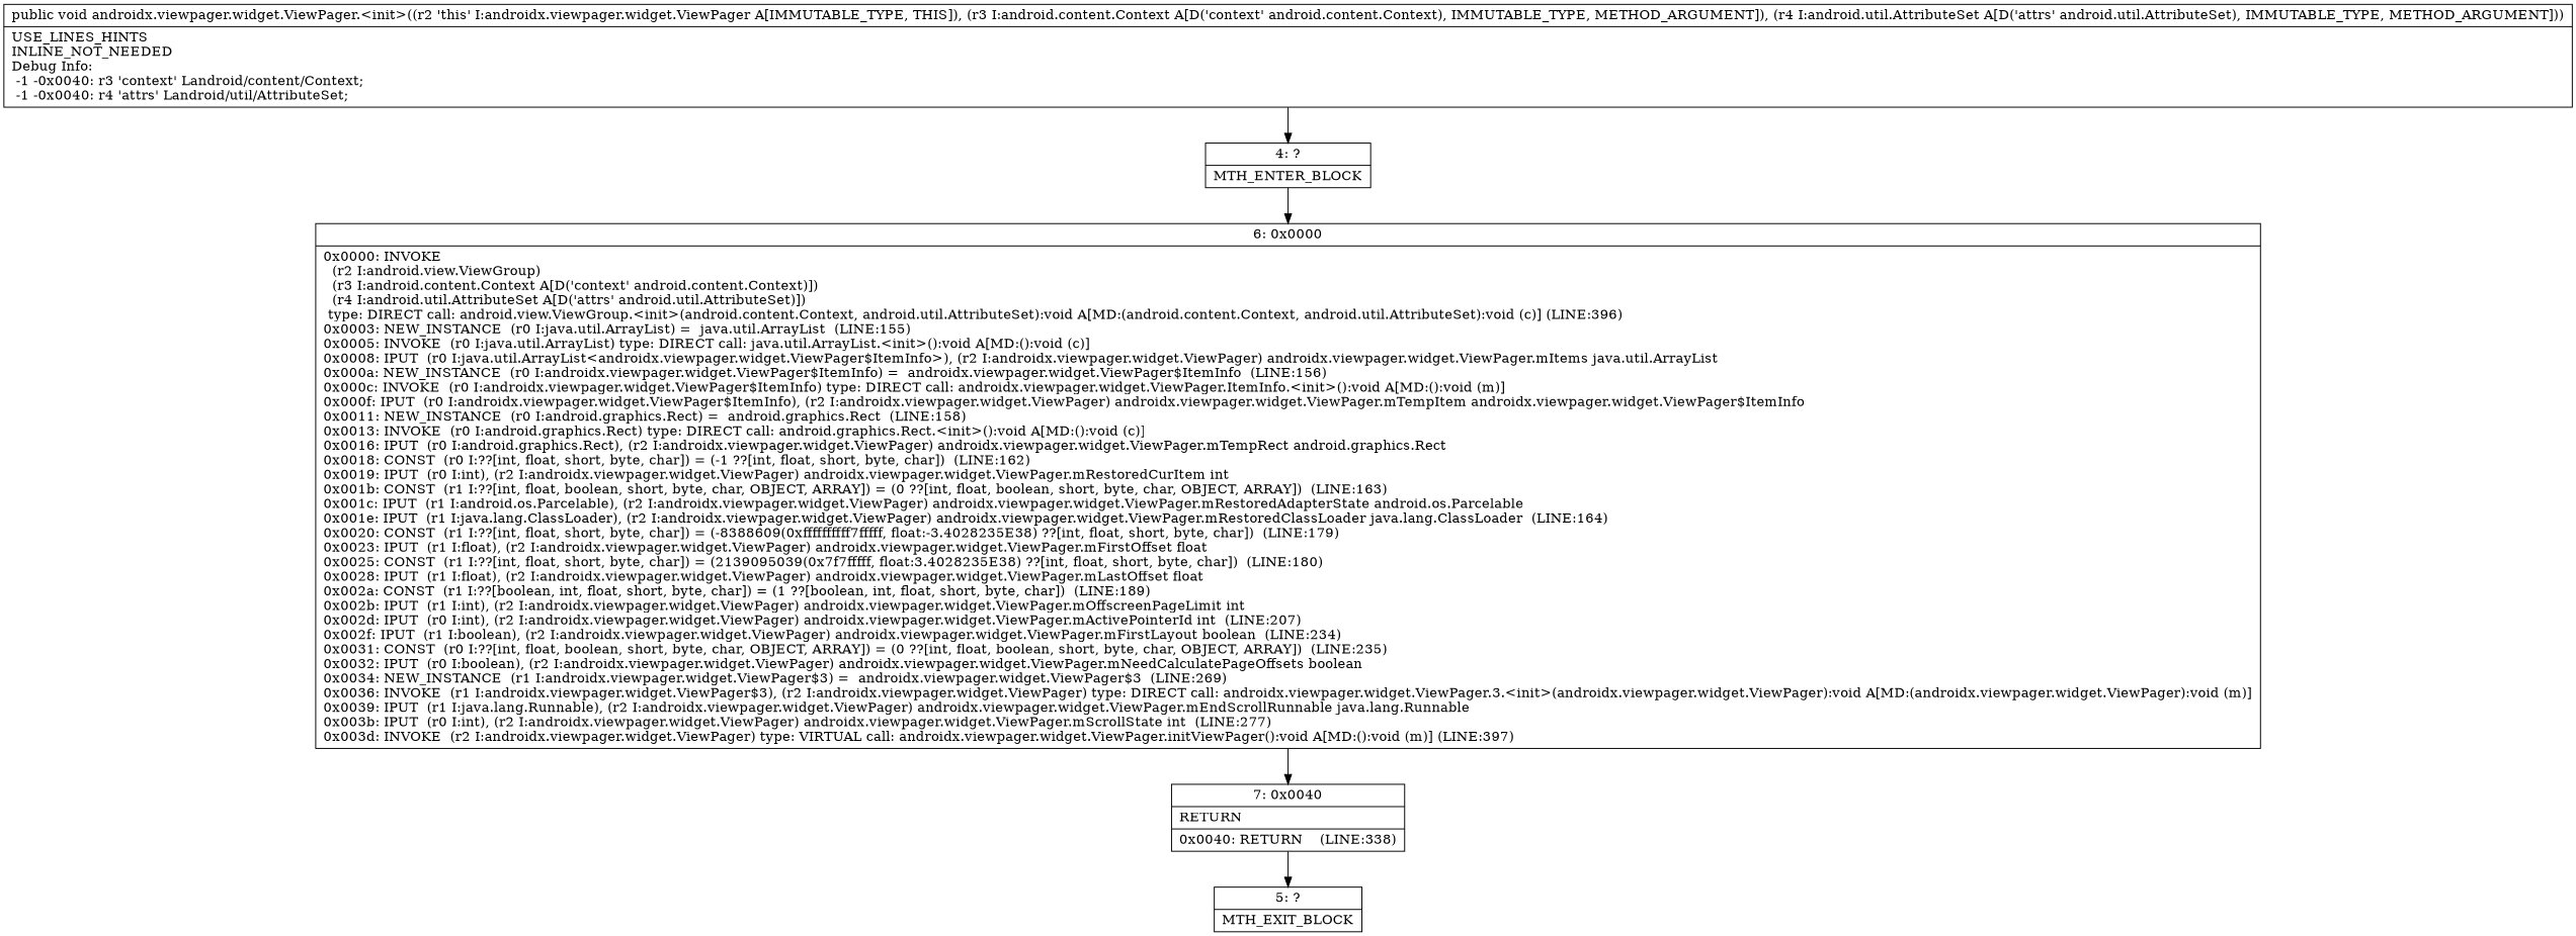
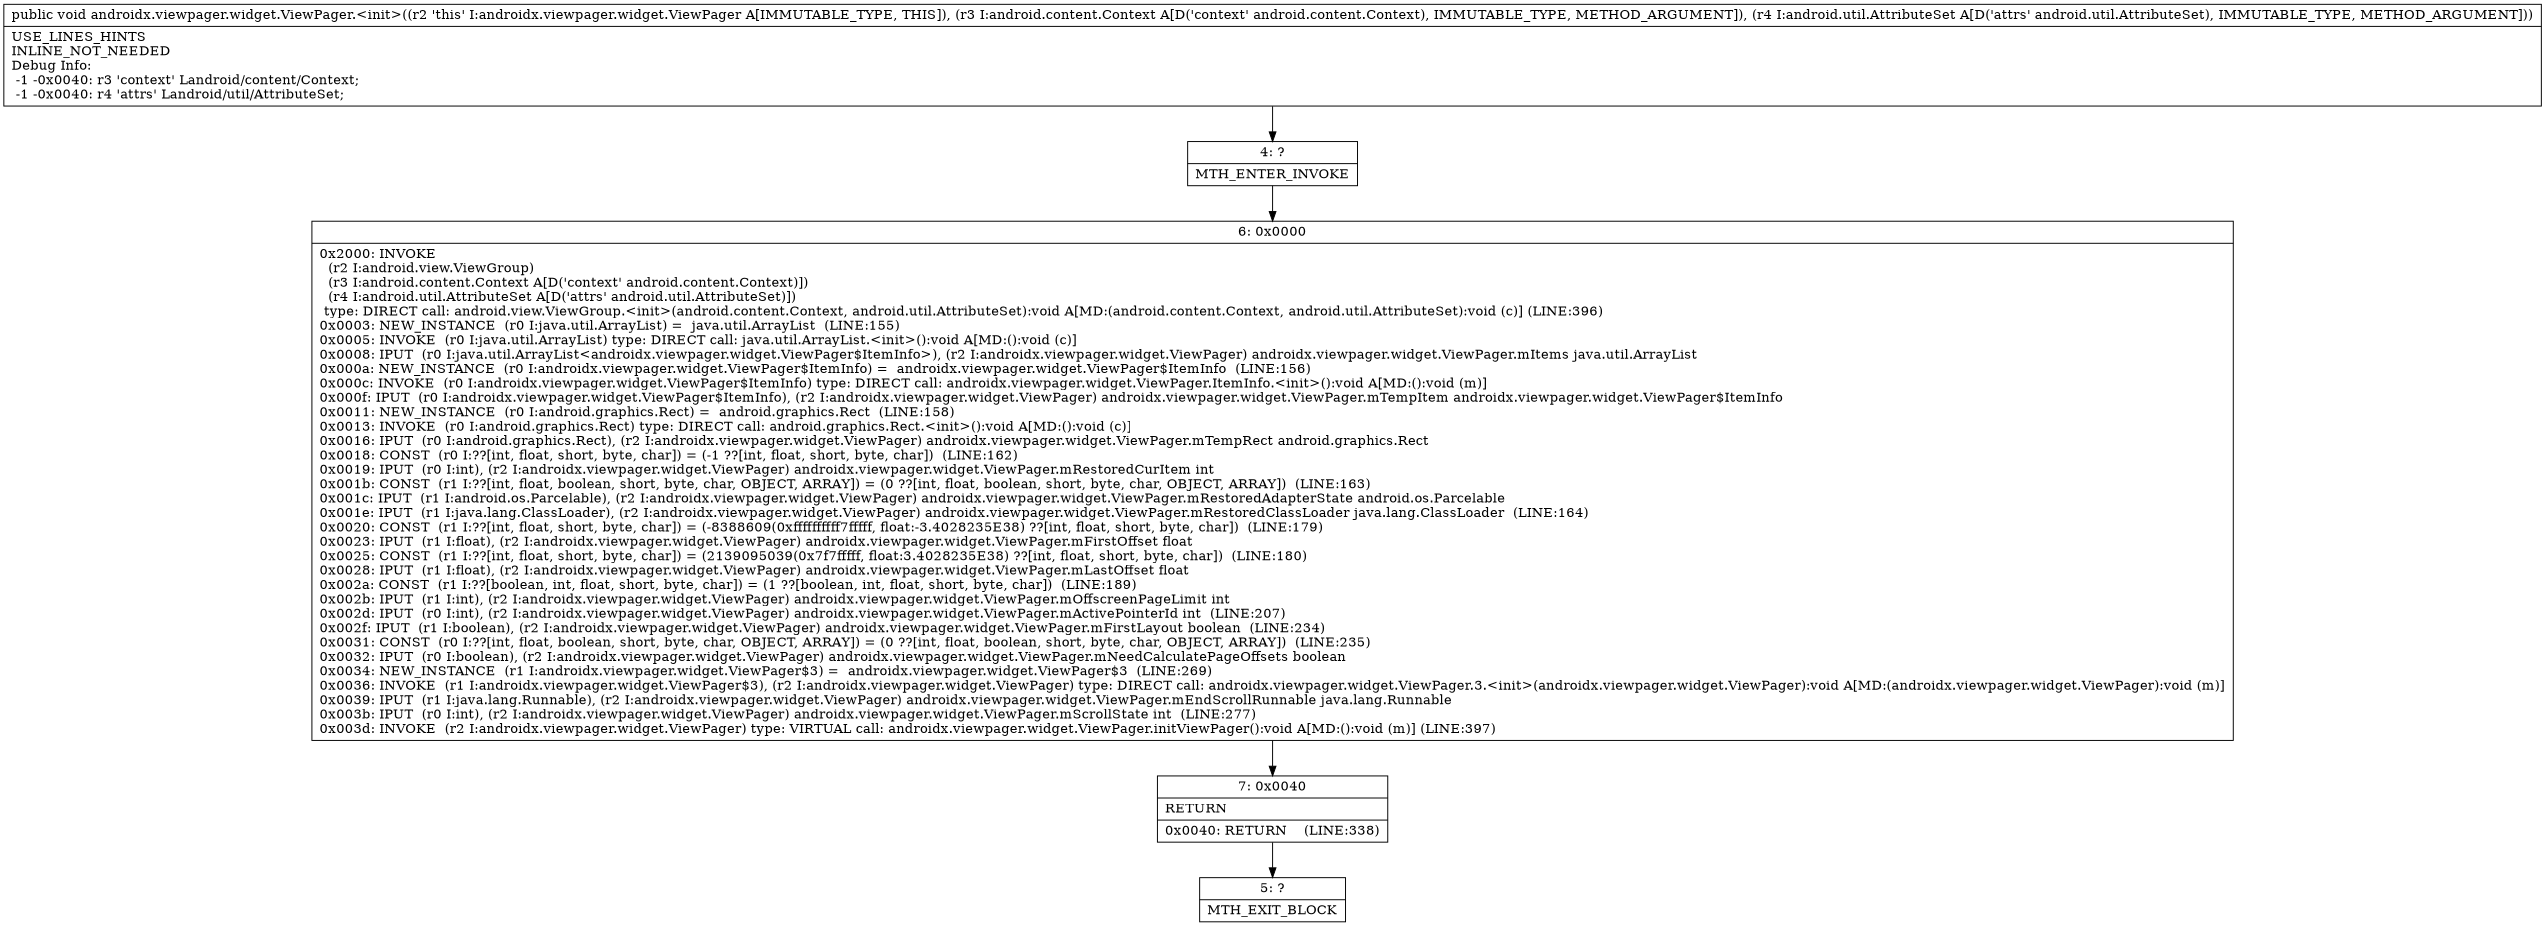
  digraph {
    node [shape=record]
-   n1 [label="{4\:\ ?|MTH_ENTER_BLOCK\l}"]
-   n2 [label="{6\:\ 0x0000|0x0000: INVOKE  \l  (r2 I:android.view.ViewGroup)\l  (r3 I:android.content.Context A[D('context' android.content.Context)])\l  (r4 I:android.util.AttributeSet A[D('attrs' android.util.AttributeSet)])\l type: DIRECT call: android.view.ViewGroup.\<init\>(android.content.Context, android.util.AttributeSet):void A[MD:(android.content.Context, android.util.AttributeSet):void (c)] (LINE:396)\l0x0003: NEW_INSTANCE  (r0 I:java.util.ArrayList) =  java.util.ArrayList  (LINE:155)\l0x0005: INVOKE  (r0 I:java.util.ArrayList) type: DIRECT call: java.util.ArrayList.\<init\>():void A[MD:():void (c)]\l0x0008: IPUT  (r0 I:java.util.ArrayList\<androidx.viewpager.widget.ViewPager$ItemInfo\>), (r2 I:androidx.viewpager.widget.ViewPager) androidx.viewpager.widget.ViewPager.mItems java.util.ArrayList \l0x000a: NEW_INSTANCE  (r0 I:androidx.viewpager.widget.ViewPager$ItemInfo) =  androidx.viewpager.widget.ViewPager$ItemInfo  (LINE:156)\l0x000c: INVOKE  (r0 I:androidx.viewpager.widget.ViewPager$ItemInfo) type: DIRECT call: androidx.viewpager.widget.ViewPager.ItemInfo.\<init\>():void A[MD:():void (m)]\l0x000f: IPUT  (r0 I:androidx.viewpager.widget.ViewPager$ItemInfo), (r2 I:androidx.viewpager.widget.ViewPager) androidx.viewpager.widget.ViewPager.mTempItem androidx.viewpager.widget.ViewPager$ItemInfo \l0x0011: NEW_INSTANCE  (r0 I:android.graphics.Rect) =  android.graphics.Rect  (LINE:158)\l0x0013: INVOKE  (r0 I:android.graphics.Rect) type: DIRECT call: android.graphics.Rect.\<init\>():void A[MD:():void (c)]\l0x0016: IPUT  (r0 I:android.graphics.Rect), (r2 I:androidx.viewpager.widget.ViewPager) androidx.viewpager.widget.ViewPager.mTempRect android.graphics.Rect \l0x0018: CONST  (r0 I:??[int, float, short, byte, char]) = (\-1 ??[int, float, short, byte, char])  (LINE:162)\l0x0019: IPUT  (r0 I:int), (r2 I:androidx.viewpager.widget.ViewPager) androidx.viewpager.widget.ViewPager.mRestoredCurItem int \l0x001b: CONST  (r1 I:??[int, float, boolean, short, byte, char, OBJECT, ARRAY]) = (0 ??[int, float, boolean, short, byte, char, OBJECT, ARRAY])  (LINE:163)\l0x001c: IPUT  (r1 I:android.os.Parcelable), (r2 I:androidx.viewpager.widget.ViewPager) androidx.viewpager.widget.ViewPager.mRestoredAdapterState android.os.Parcelable \l0x001e: IPUT  (r1 I:java.lang.ClassLoader), (r2 I:androidx.viewpager.widget.ViewPager) androidx.viewpager.widget.ViewPager.mRestoredClassLoader java.lang.ClassLoader  (LINE:164)\l0x0020: CONST  (r1 I:??[int, float, short, byte, char]) = (\-8388609(0xffffffffff7fffff, float:\-3.4028235E38) ??[int, float, short, byte, char])  (LINE:179)\l0x0023: IPUT  (r1 I:float), (r2 I:androidx.viewpager.widget.ViewPager) androidx.viewpager.widget.ViewPager.mFirstOffset float \l0x0025: CONST  (r1 I:??[int, float, short, byte, char]) = (2139095039(0x7f7fffff, float:3.4028235E38) ??[int, float, short, byte, char])  (LINE:180)\l0x0028: IPUT  (r1 I:float), (r2 I:androidx.viewpager.widget.ViewPager) androidx.viewpager.widget.ViewPager.mLastOffset float \l0x002a: CONST  (r1 I:??[boolean, int, float, short, byte, char]) = (1 ??[boolean, int, float, short, byte, char])  (LINE:189)\l0x002b: IPUT  (r1 I:int), (r2 I:androidx.viewpager.widget.ViewPager) androidx.viewpager.widget.ViewPager.mOffscreenPageLimit int \l0x002d: IPUT  (r0 I:int), (r2 I:androidx.viewpager.widget.ViewPager) androidx.viewpager.widget.ViewPager.mActivePointerId int  (LINE:207)\l0x002f: IPUT  (r1 I:boolean), (r2 I:androidx.viewpager.widget.ViewPager) androidx.viewpager.widget.ViewPager.mFirstLayout boolean  (LINE:234)\l0x0031: CONST  (r0 I:??[int, float, boolean, short, byte, char, OBJECT, ARRAY]) = (0 ??[int, float, boolean, short, byte, char, OBJECT, ARRAY])  (LINE:235)\l0x0032: IPUT  (r0 I:boolean), (r2 I:androidx.viewpager.widget.ViewPager) androidx.viewpager.widget.ViewPager.mNeedCalculatePageOffsets boolean \l0x0034: NEW_INSTANCE  (r1 I:androidx.viewpager.widget.ViewPager$3) =  androidx.viewpager.widget.ViewPager$3  (LINE:269)\l0x0036: INVOKE  (r1 I:androidx.viewpager.widget.ViewPager$3), (r2 I:androidx.viewpager.widget.ViewPager) type: DIRECT call: androidx.viewpager.widget.ViewPager.3.\<init\>(androidx.viewpager.widget.ViewPager):void A[MD:(androidx.viewpager.widget.ViewPager):void (m)]\l0x0039: IPUT  (r1 I:java.lang.Runnable), (r2 I:androidx.viewpager.widget.ViewPager) androidx.viewpager.widget.ViewPager.mEndScrollRunnable java.lang.Runnable \l0x003b: IPUT  (r0 I:int), (r2 I:androidx.viewpager.widget.ViewPager) androidx.viewpager.widget.ViewPager.mScrollState int  (LINE:277)\l0x003d: INVOKE  (r2 I:androidx.viewpager.widget.ViewPager) type: VIRTUAL call: androidx.viewpager.widget.ViewPager.initViewPager():void A[MD:():void (m)] (LINE:397)\l}"]
+   n1 [label="{4\:\ ?|MTH_ENTER_INVOKE\l}"]
+   n2 [label="{6\:\ 0x0000|0x2000: INVOKE  \l  (r2 I:android.view.ViewGroup)\l  (r3 I:android.content.Context A[D('context' android.content.Context)])\l  (r4 I:android.util.AttributeSet A[D('attrs' android.util.AttributeSet)])\l type: DIRECT call: android.view.ViewGroup.\<init\>(android.content.Context, android.util.AttributeSet):void A[MD:(android.content.Context, android.util.AttributeSet):void (c)] (LINE:396)\l0x0003: NEW_INSTANCE  (r0 I:java.util.ArrayList) =  java.util.ArrayList  (LINE:155)\l0x0005: INVOKE  (r0 I:java.util.ArrayList) type: DIRECT call: java.util.ArrayList.\<init\>():void A[MD:():void (c)]\l0x0008: IPUT  (r0 I:java.util.ArrayList\<androidx.viewpager.widget.ViewPager$ItemInfo\>), (r2 I:androidx.viewpager.widget.ViewPager) androidx.viewpager.widget.ViewPager.mItems java.util.ArrayList \l0x000a: NEW_INSTANCE  (r0 I:androidx.viewpager.widget.ViewPager$ItemInfo) =  androidx.viewpager.widget.ViewPager$ItemInfo  (LINE:156)\l0x000c: INVOKE  (r0 I:androidx.viewpager.widget.ViewPager$ItemInfo) type: DIRECT call: androidx.viewpager.widget.ViewPager.ItemInfo.\<init\>():void A[MD:():void (m)]\l0x000f: IPUT  (r0 I:androidx.viewpager.widget.ViewPager$ItemInfo), (r2 I:androidx.viewpager.widget.ViewPager) androidx.viewpager.widget.ViewPager.mTempItem androidx.viewpager.widget.ViewPager$ItemInfo \l0x0011: NEW_INSTANCE  (r0 I:android.graphics.Rect) =  android.graphics.Rect  (LINE:158)\l0x0013: INVOKE  (r0 I:android.graphics.Rect) type: DIRECT call: android.graphics.Rect.\<init\>():void A[MD:():void (c)]\l0x0016: IPUT  (r0 I:android.graphics.Rect), (r2 I:androidx.viewpager.widget.ViewPager) androidx.viewpager.widget.ViewPager.mTempRect android.graphics.Rect \l0x0018: CONST  (r0 I:??[int, float, short, byte, char]) = (\-1 ??[int, float, short, byte, char])  (LINE:162)\l0x0019: IPUT  (r0 I:int), (r2 I:androidx.viewpager.widget.ViewPager) androidx.viewpager.widget.ViewPager.mRestoredCurItem int \l0x001b: CONST  (r1 I:??[int, float, boolean, short, byte, char, OBJECT, ARRAY]) = (0 ??[int, float, boolean, short, byte, char, OBJECT, ARRAY])  (LINE:163)\l0x001c: IPUT  (r1 I:android.os.Parcelable), (r2 I:androidx.viewpager.widget.ViewPager) androidx.viewpager.widget.ViewPager.mRestoredAdapterState android.os.Parcelable \l0x001e: IPUT  (r1 I:java.lang.ClassLoader), (r2 I:androidx.viewpager.widget.ViewPager) androidx.viewpager.widget.ViewPager.mRestoredClassLoader java.lang.ClassLoader  (LINE:164)\l0x0020: CONST  (r1 I:??[int, float, short, byte, char]) = (\-8388609(0xffffffffff7fffff, float:\-3.4028235E38) ??[int, float, short, byte, char])  (LINE:179)\l0x0023: IPUT  (r1 I:float), (r2 I:androidx.viewpager.widget.ViewPager) androidx.viewpager.widget.ViewPager.mFirstOffset float \l0x0025: CONST  (r1 I:??[int, float, short, byte, char]) = (2139095039(0x7f7fffff, float:3.4028235E38) ??[int, float, short, byte, char])  (LINE:180)\l0x0028: IPUT  (r1 I:float), (r2 I:androidx.viewpager.widget.ViewPager) androidx.viewpager.widget.ViewPager.mLastOffset float \l0x002a: CONST  (r1 I:??[boolean, int, float, short, byte, char]) = (1 ??[boolean, int, float, short, byte, char])  (LINE:189)\l0x002b: IPUT  (r1 I:int), (r2 I:androidx.viewpager.widget.ViewPager) androidx.viewpager.widget.ViewPager.mOffscreenPageLimit int \l0x002d: IPUT  (r0 I:int), (r2 I:androidx.viewpager.widget.ViewPager) androidx.viewpager.widget.ViewPager.mActivePointerId int  (LINE:207)\l0x002f: IPUT  (r1 I:boolean), (r2 I:androidx.viewpager.widget.ViewPager) androidx.viewpager.widget.ViewPager.mFirstLayout boolean  (LINE:234)\l0x0031: CONST  (r0 I:??[int, float, boolean, short, byte, char, OBJECT, ARRAY]) = (0 ??[int, float, boolean, short, byte, char, OBJECT, ARRAY])  (LINE:235)\l0x0032: IPUT  (r0 I:boolean), (r2 I:androidx.viewpager.widget.ViewPager) androidx.viewpager.widget.ViewPager.mNeedCalculatePageOffsets boolean \l0x0034: NEW_INSTANCE  (r1 I:androidx.viewpager.widget.ViewPager$3) =  androidx.viewpager.widget.ViewPager$3  (LINE:269)\l0x0036: INVOKE  (r1 I:androidx.viewpager.widget.ViewPager$3), (r2 I:androidx.viewpager.widget.ViewPager) type: DIRECT call: androidx.viewpager.widget.ViewPager.3.\<init\>(androidx.viewpager.widget.ViewPager):void A[MD:(androidx.viewpager.widget.ViewPager):void (m)]\l0x0039: IPUT  (r1 I:java.lang.Runnable), (r2 I:androidx.viewpager.widget.ViewPager) androidx.viewpager.widget.ViewPager.mEndScrollRunnable java.lang.Runnable \l0x003b: IPUT  (r0 I:int), (r2 I:androidx.viewpager.widget.ViewPager) androidx.viewpager.widget.ViewPager.mScrollState int  (LINE:277)\l0x003d: INVOKE  (r2 I:androidx.viewpager.widget.ViewPager) type: VIRTUAL call: androidx.viewpager.widget.ViewPager.initViewPager():void A[MD:():void (m)] (LINE:397)\l}"]
    n3 [label="{7\:\ 0x0040|RETURN\l|0x0040: RETURN    (LINE:338)\l}"]
    n4 [label="{5\:\ ?|MTH_EXIT_BLOCK\l}"]
    n5 [label="{public void androidx.viewpager.widget.ViewPager.\<init\>((r2 'this' I:androidx.viewpager.widget.ViewPager A[IMMUTABLE_TYPE, THIS]), (r3 I:android.content.Context A[D('context' android.content.Context), IMMUTABLE_TYPE, METHOD_ARGUMENT]), (r4 I:android.util.AttributeSet A[D('attrs' android.util.AttributeSet), IMMUTABLE_TYPE, METHOD_ARGUMENT]))  | USE_LINES_HINTS\lINLINE_NOT_NEEDED\lDebug Info:\l  \-1 \-0x0040: r3 'context' Landroid\/content\/Context;\l  \-1 \-0x0040: r4 'attrs' Landroid\/util\/AttributeSet;\l}"]
    n1 -> n2
    n2 -> n3
    n3 -> n4
    n5 -> n1
  }
